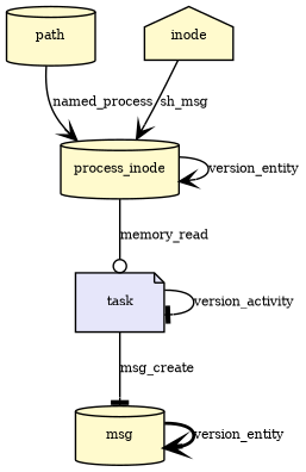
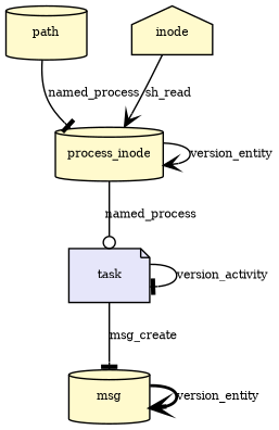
  digraph {
    node [fillcolor="#fffacd" fontsize=8 shape=cylinder style=filled]
    edge [arrowhead=tee fontsize=8 style=solid]
    n1 [label=path]
    n2 [label=process_inode]
    n3 [fillcolor="#e6e6fa" label=task shape=note]
    n4 [label=msg]
    n5 [label=inode shape=house]
-   n1 -> n2 [arrowhead=vee label=named_process]
+   n1 -> n2 [label=named_process]
    n2 -> n2 [arrowhead=vee label=version_entity]
-   n2 -> n3 [arrowhead=odot label=memory_read]
+   n2 -> n3 [arrowhead=odot label=named_process]
    n3 -> n3 [label=version_activity]
    n3 -> n4 [label=msg_create]
    n4 -> n4 [arrowhead=vee label=version_entity style=bold]
-   n5 -> n2 [arrowhead=vee label=sh_msg]
+   n5 -> n2 [arrowhead=vee label=sh_read]
  }
